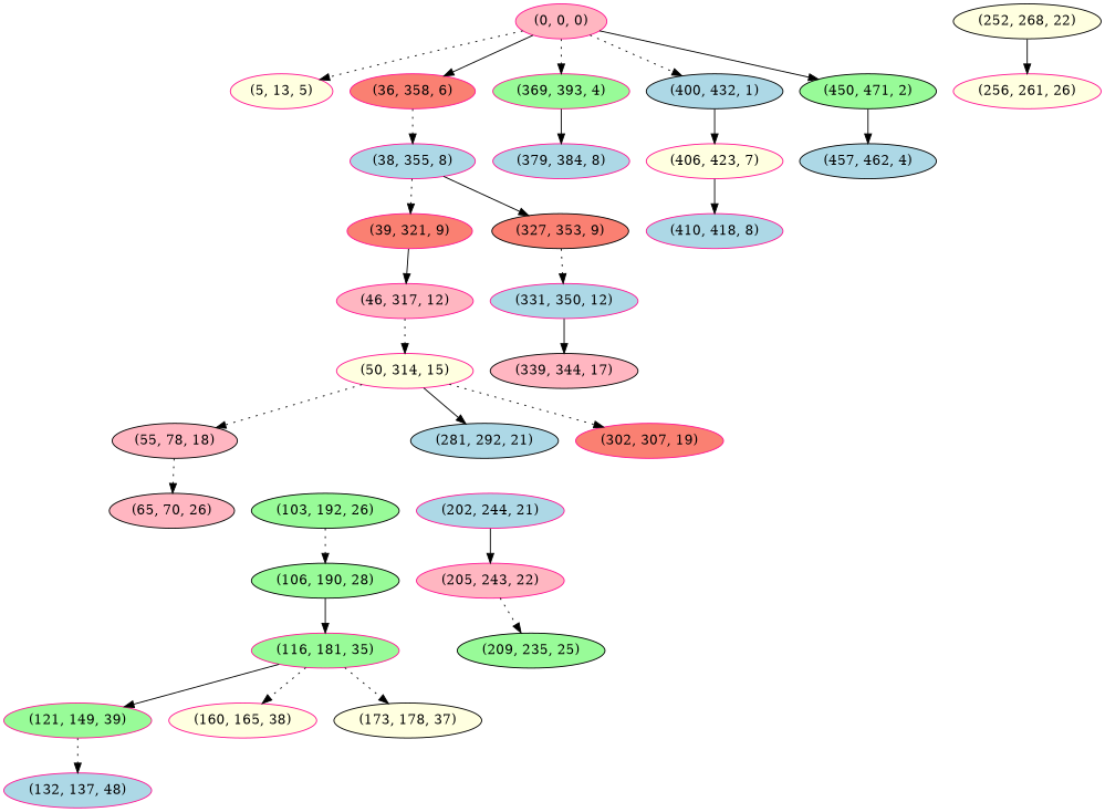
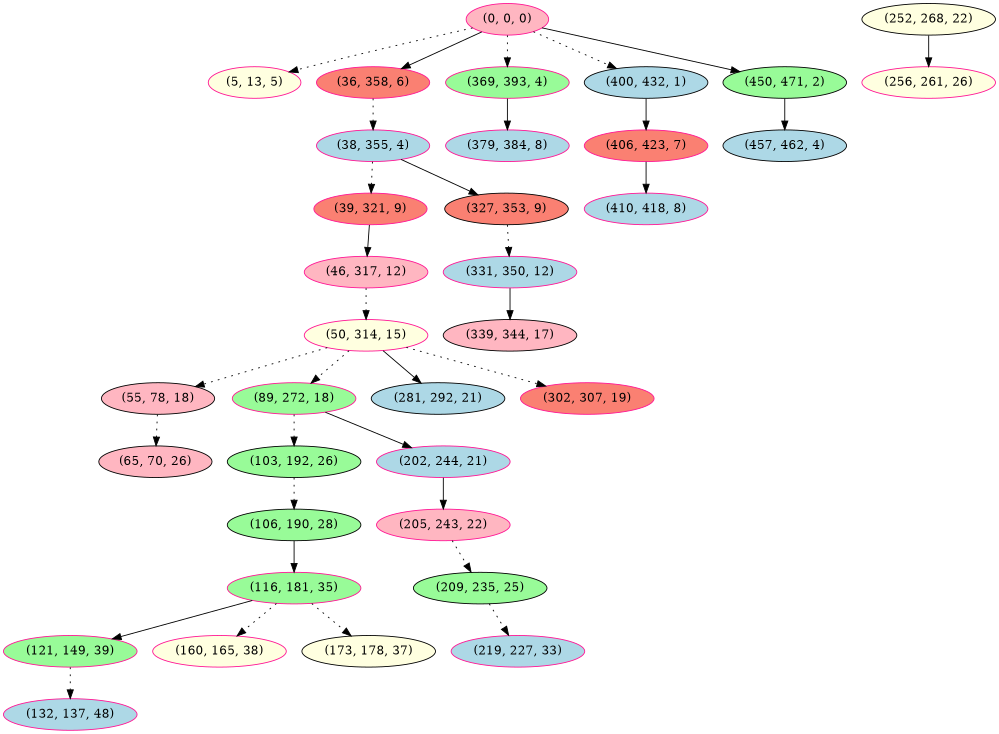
  digraph {
    node [color=deeppink fillcolor=lightblue style=filled]
    edge [style=dotted]
    "(0, 0, 0)" [fillcolor=lightpink]
    "(5, 13, 5)" [fillcolor=lightyellow]
    "(36, 358, 6)" [fillcolor=salmon]
    "(369, 393, 4)" [fillcolor=palegreen]
    "(400, 432, 1)" [color=black]
    "(450, 471, 2)" [color=black fillcolor=palegreen]
-   "(38, 355, 8)"
+   "(38, 355, 8)" [label="(38, 355, 4)"]
    "(379, 384, 8)"
-   "(406, 423, 7)" [fillcolor=lightyellow]
+   "(406, 423, 7)" [fillcolor=salmon]
    "(457, 462, 4)" [color=black]
    "(39, 321, 9)" [fillcolor=salmon]
    "(327, 353, 9)" [color=black fillcolor=salmon]
    "(46, 317, 12)" [fillcolor=lightpink]
    "(331, 350, 12)"
    "(50, 314, 15)" [fillcolor=lightyellow]
    "(55, 78, 18)" [color=black fillcolor=lightpink]
+   "(89, 272, 18)" [fillcolor=palegreen]
    "(281, 292, 21)" [color=black]
    "(302, 307, 19)" [fillcolor=salmon]
    "(65, 70, 26)" [color=black fillcolor=lightpink]
    "(103, 192, 26)" [color=black fillcolor=palegreen]
    "(202, 244, 21)"
    "(106, 190, 28)" [color=black fillcolor=palegreen]
    "(205, 243, 22)" [fillcolor=lightpink]
    "(252, 268, 22)" [color=black fillcolor=lightyellow]
    "(256, 261, 26)" [fillcolor=lightyellow]
    "(116, 181, 35)" [fillcolor=palegreen]
    "(121, 149, 39)" [fillcolor=palegreen]
    "(160, 165, 38)" [fillcolor=lightyellow]
    "(173, 178, 37)" [color=black fillcolor=lightyellow]
    n31 [label="(132, 137, 48)"]
    "(209, 235, 25)" [color=black fillcolor=palegreen]
+   "(219, 227, 33)"
    "(339, 344, 17)" [color=black fillcolor=lightpink]
    "(410, 418, 8)"
    "(0, 0, 0)" -> "(5, 13, 5)"
    "(0, 0, 0)" -> "(36, 358, 6)" [style=solid]
    "(0, 0, 0)" -> "(369, 393, 4)"
    "(0, 0, 0)" -> "(400, 432, 1)"
    "(0, 0, 0)" -> "(450, 471, 2)" [style=solid]
    "(36, 358, 6)" -> "(38, 355, 8)"
    "(369, 393, 4)" -> "(379, 384, 8)" [style=solid]
    "(400, 432, 1)" -> "(406, 423, 7)" [style=solid]
    "(450, 471, 2)" -> "(457, 462, 4)" [style=solid]
    "(38, 355, 8)" -> "(39, 321, 9)"
    "(38, 355, 8)" -> "(327, 353, 9)" [style=solid]
    "(406, 423, 7)" -> "(410, 418, 8)" [style=solid]
    "(39, 321, 9)" -> "(46, 317, 12)" [style=solid]
    "(327, 353, 9)" -> "(331, 350, 12)"
    "(46, 317, 12)" -> "(50, 314, 15)"
    "(331, 350, 12)" -> "(339, 344, 17)" [style=solid]
    "(50, 314, 15)" -> "(55, 78, 18)"
+   "(50, 314, 15)" -> "(89, 272, 18)"
    "(50, 314, 15)" -> "(281, 292, 21)" [style=solid]
    "(50, 314, 15)" -> "(302, 307, 19)"
    "(55, 78, 18)" -> "(65, 70, 26)"
+   "(89, 272, 18)" -> "(103, 192, 26)"
+   "(89, 272, 18)" -> "(202, 244, 21)" [style=solid]
    "(103, 192, 26)" -> "(106, 190, 28)"
    "(202, 244, 21)" -> "(205, 243, 22)" [style=solid]
    "(106, 190, 28)" -> "(116, 181, 35)" [style=solid]
    "(205, 243, 22)" -> "(209, 235, 25)"
    "(252, 268, 22)" -> "(256, 261, 26)" [style=solid]
    "(116, 181, 35)" -> "(121, 149, 39)" [style=solid]
    "(116, 181, 35)" -> "(160, 165, 38)"
    "(116, 181, 35)" -> "(173, 178, 37)"
    "(121, 149, 39)" -> n31
+   "(209, 235, 25)" -> "(219, 227, 33)"
  }
